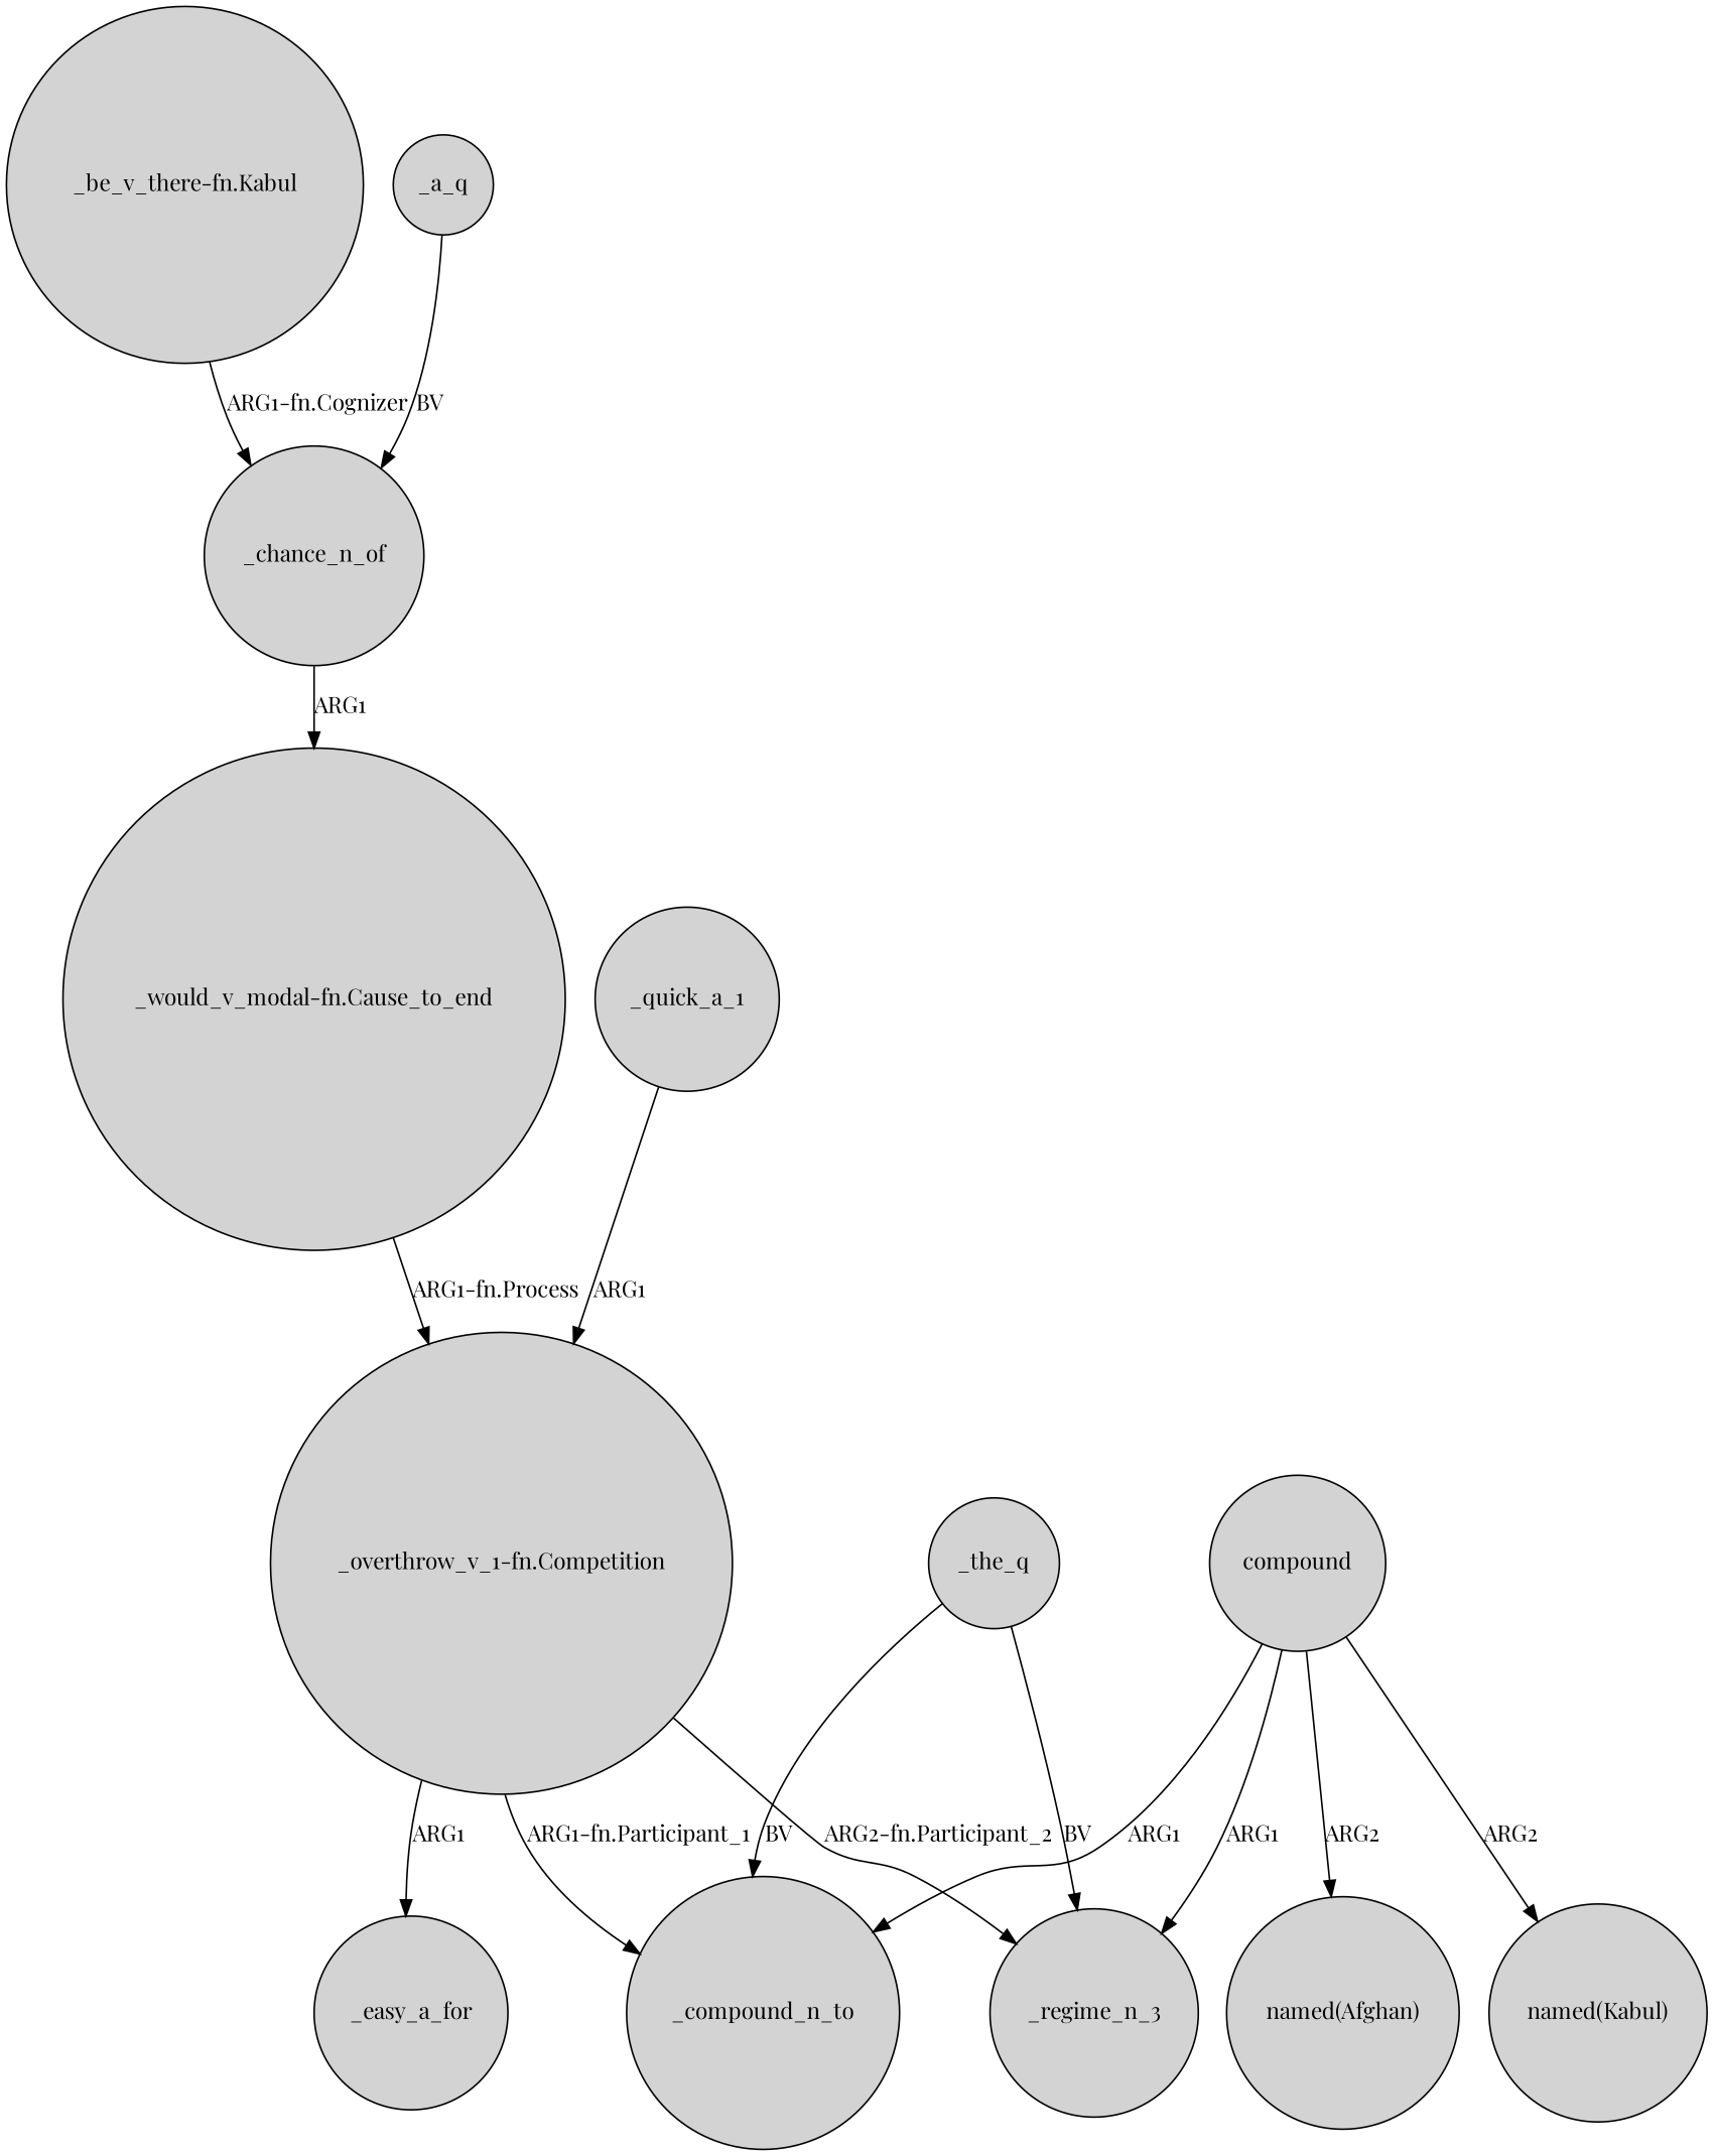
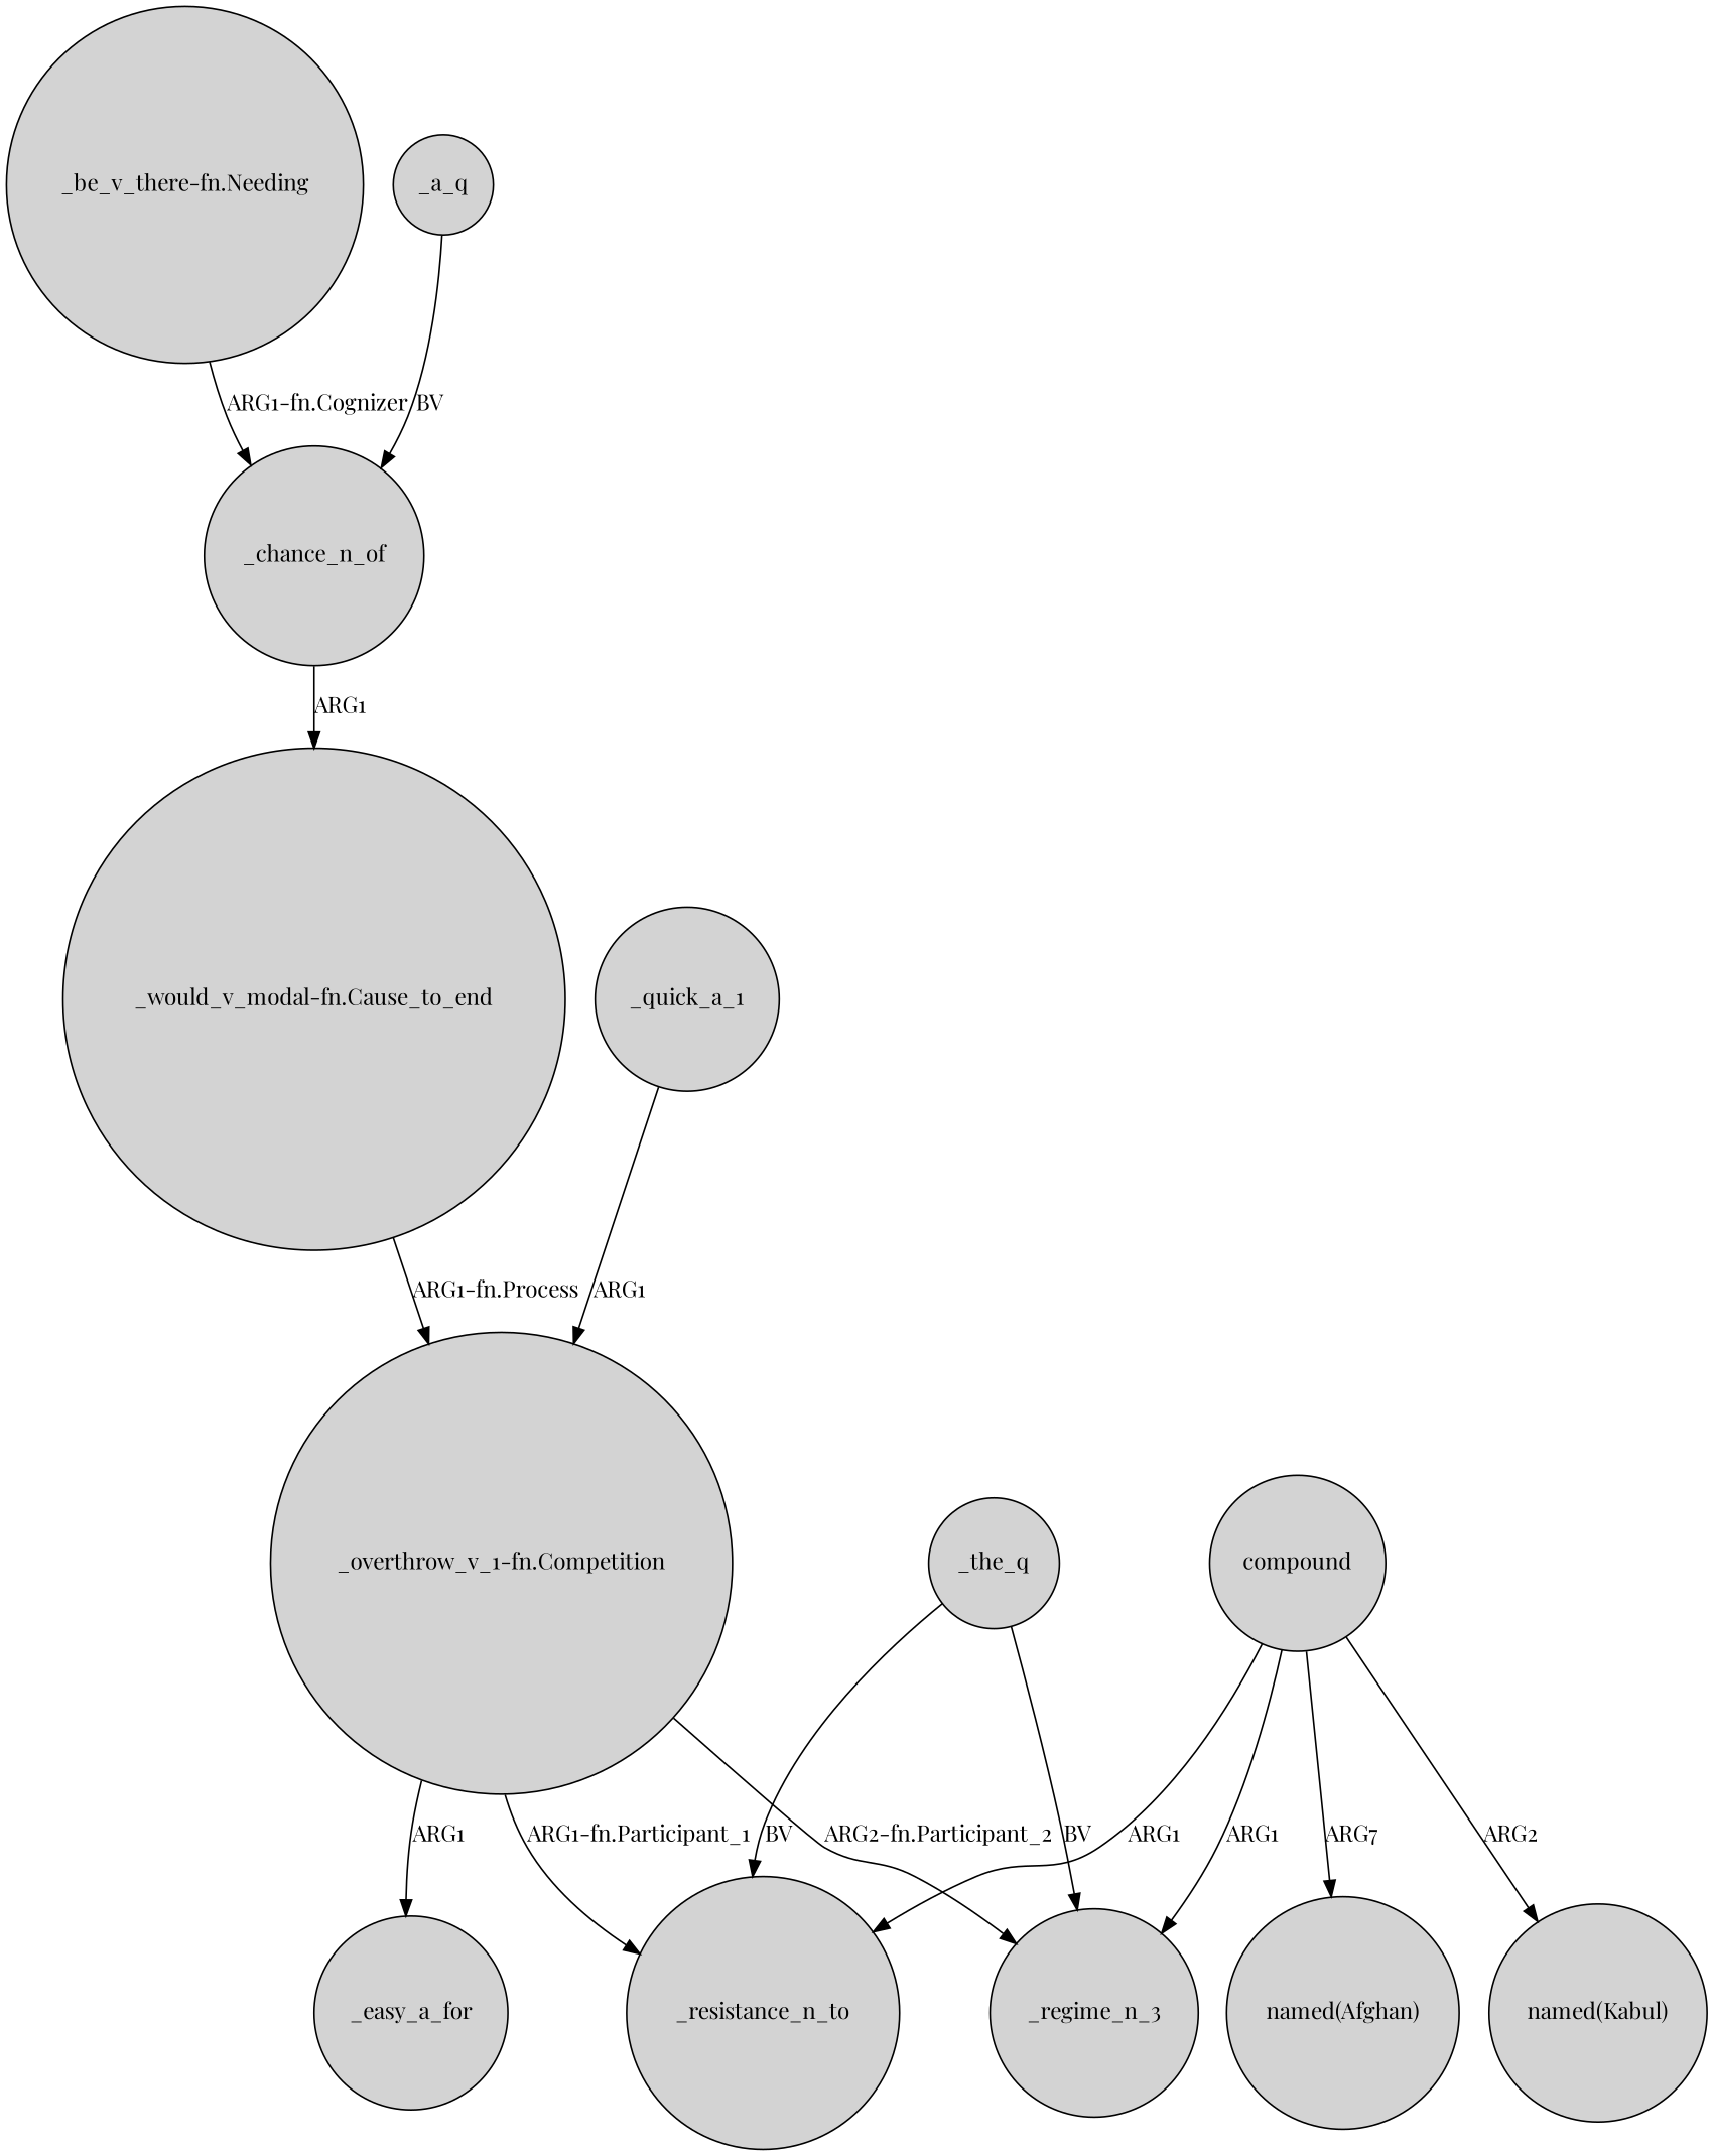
  digraph {
    fontname="Playfair Display"
    node [fontname="Playfair Display" shape=circle style=filled]
    edge [fontname="Playfair Display"]
-   "_be_v_there-fn.Needing" [label="_be_v_there-fn.Kabul"]
+   "_be_v_there-fn.Needing"
    _chance_n_of
    "_would_v_modal-fn.Cause_to_end"
    "_overthrow_v_1-fn.Competition"
    _the_q
-   _resistance_n_to [label=_compound_n_to]
+   _resistance_n_to
    n7 [label=_regime_n_3]
    _quick_a_1
    _easy_a_for
    _a_q
    compound
    "named(Afghan)"
    "named(Kabul)"
    "_be_v_there-fn.Needing" -> _chance_n_of [label="ARG1-fn.Cognizer"]
    _chance_n_of -> "_would_v_modal-fn.Cause_to_end" [label=ARG1]
    "_would_v_modal-fn.Cause_to_end" -> "_overthrow_v_1-fn.Competition" [label="ARG1-fn.Process"]
    "_overthrow_v_1-fn.Competition" -> _resistance_n_to [label="ARG1-fn.Participant_1"]
    "_overthrow_v_1-fn.Competition" -> n7 [label="ARG2-fn.Participant_2"]
    "_overthrow_v_1-fn.Competition" -> _easy_a_for [label=ARG1]
    _the_q -> _resistance_n_to [label=BV]
    _the_q -> n7 [label=BV]
    _quick_a_1 -> "_overthrow_v_1-fn.Competition" [label=ARG1]
    _a_q -> _chance_n_of [label=BV]
    compound -> _resistance_n_to [label=ARG1]
    compound -> n7 [label=ARG1]
-   compound -> "named(Afghan)" [label=ARG2]
+   compound -> "named(Afghan)" [label=ARG7]
    compound -> "named(Kabul)" [label=ARG2]
  }
